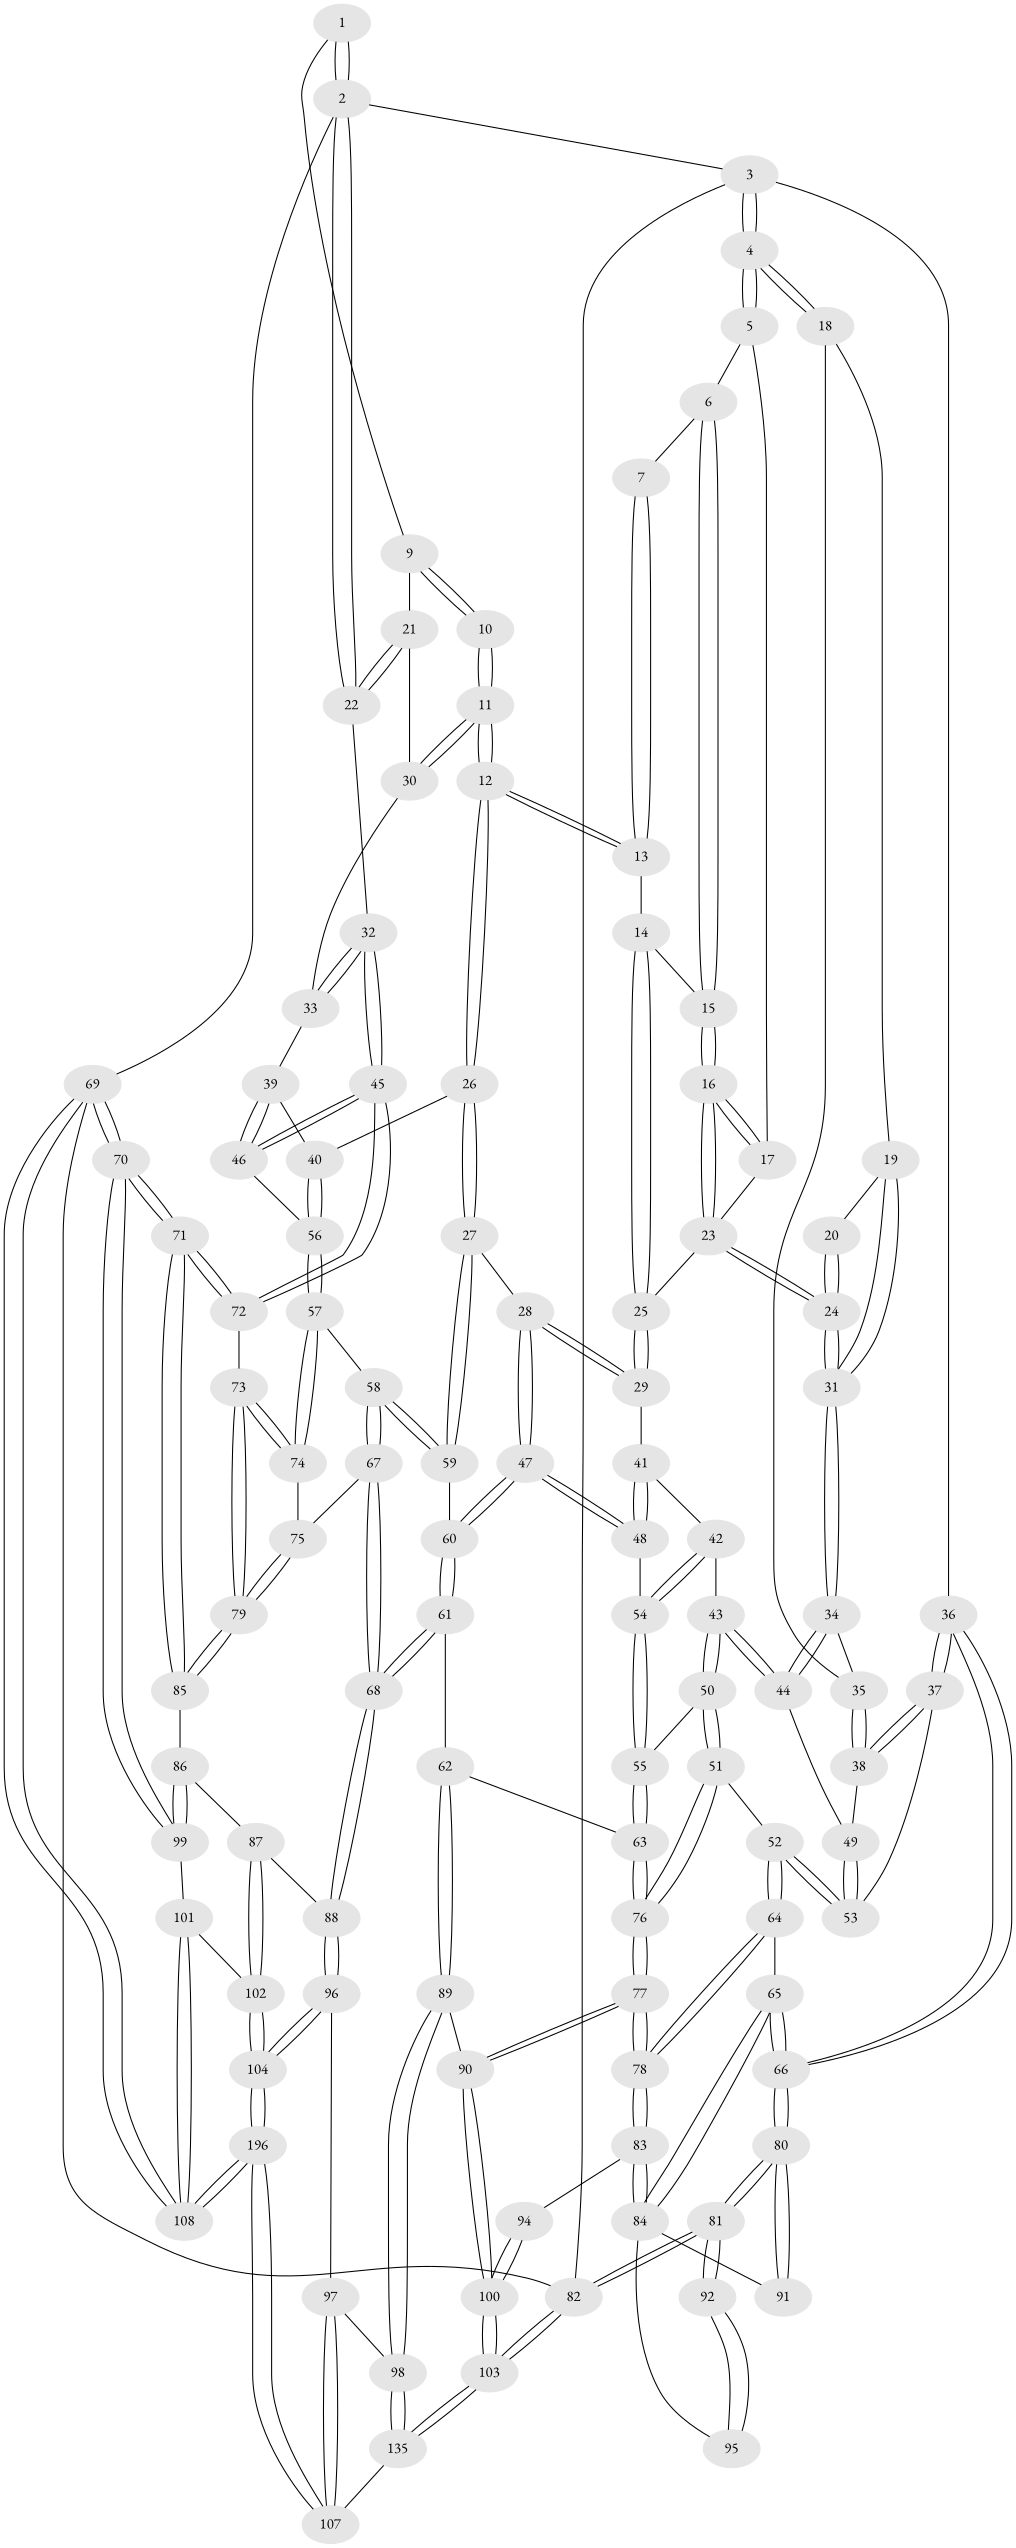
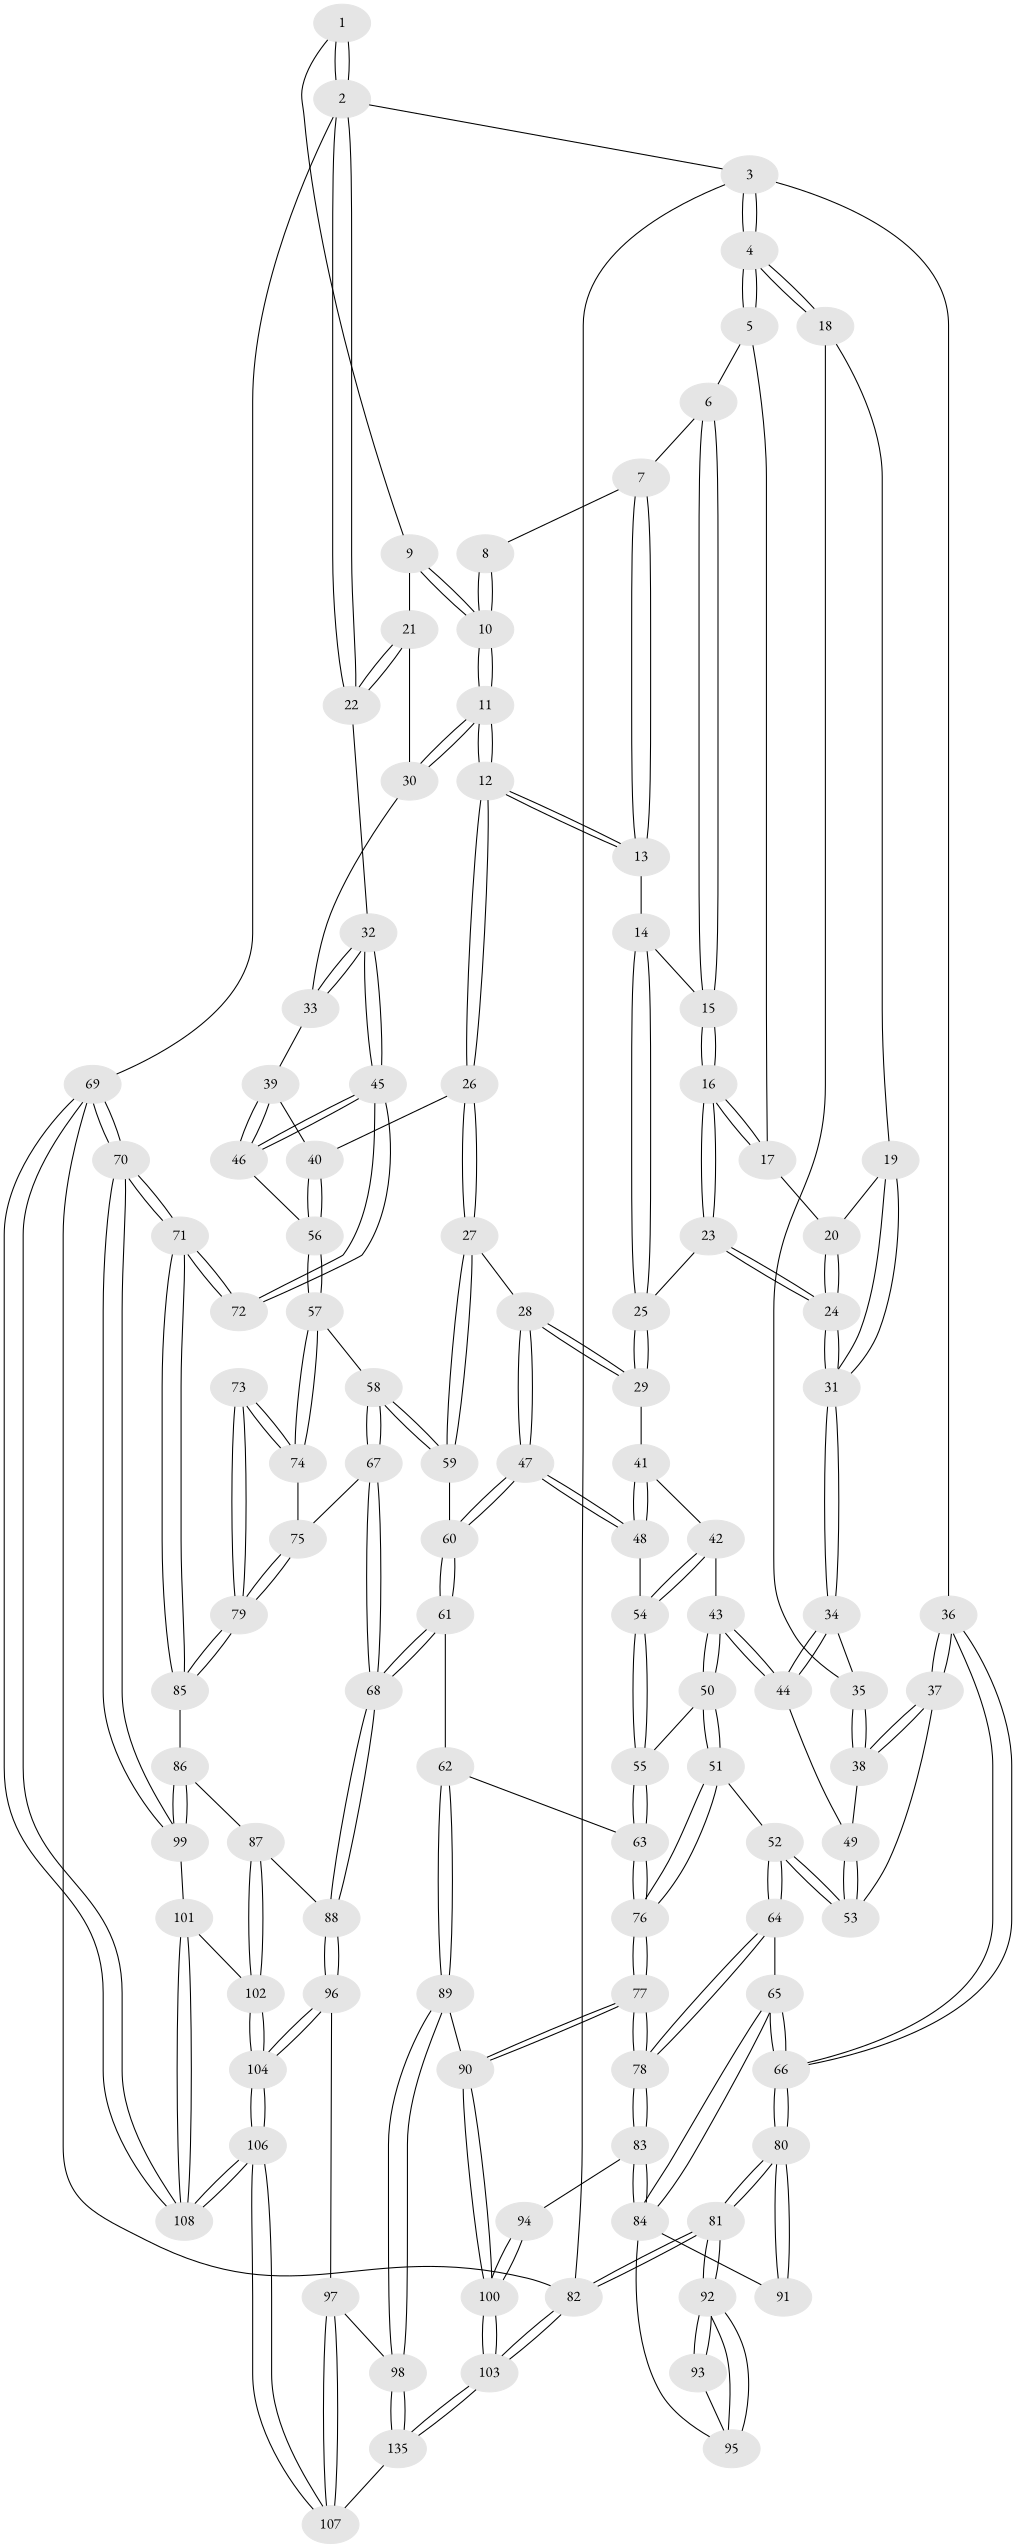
  graph {
    fontname="EB Garamond"
    node [color=gray90 fontname="EB Garamond" style=filled]
    edge [fontname="EB Garamond"]
    1
    2
    9
    3
    22
    69
    10
    21
    4
    36
    82
    32
    70
    108
    5
    18
    37
    66
    103
    6
    17
    19
    35
    7
    15
    20
+   8
    13
    16
    14
    11
    30
    12
    26
    33
    27
    40
    25
    29
    23
    24
    31
    38
    34
    45
    41
    28
    59
    56
    47
    60
    48
    42
    39
    44
    46
    72
    49
    53
    80
    57
    43
    54
    50
    55
    51
    73
    61
    52
    76
    63
    64
    77
    65
    78
    58
    74
    67
    75
    68
    62
    89
    88
    90
    98
    84
    83
    91
    95
    81
    79
    96
    71
    99
    85
    101
    86
    100
    94
    92
+   93
    n102 [label=135]
    87
    102
    104
    97
    107
-   106 [label=196]
+   106
    1 -- 2
    1 -- 2
    1 -- 9
    2 -- 3
    2 -- 22
    2 -- 22
    2 -- 69
    9 -- 10
    9 -- 10
    9 -- 21
    3 -- 4
    3 -- 4
    3 -- 36
    3 -- 82
    22 -- 32
    69 -- 82
    69 -- 70
    69 -- 70
    69 -- 108
    69 -- 108
    10 -- 11
    10 -- 11
    21 -- 22
    21 -- 22
    21 -- 30
    4 -- 5
    4 -- 5
    4 -- 18
    4 -- 18
    36 -- 37
    36 -- 37
    36 -- 66
    36 -- 66
    82 -- 103
    82 -- 103
    32 -- 33
    32 -- 33
    32 -- 45
    32 -- 45
    70 -- 71
    70 -- 71
    70 -- 99
    70 -- 99
    5 -- 6
    5 -- 17
    18 -- 19
    18 -- 35
    37 -- 38
    37 -- 38
    37 -- 53
    66 -- 80
    66 -- 80
    103 -- n102
    103 -- n102
    6 -- 7
    6 -- 15
    6 -- 15
-   17 -- 23
+   17 -- 20
    19 -- 20
    19 -- 31
    19 -- 31
    35 -- 38
    35 -- 38
+   7 -- 8
    7 -- 13
    7 -- 13
    15 -- 16
    15 -- 16
    20 -- 24
    20 -- 24
+   8 -- 10
+   8 -- 10
    13 -- 14
    16 -- 17
    16 -- 17
    16 -- 23
    16 -- 23
    14 -- 15
    14 -- 25
    14 -- 25
    11 -- 30
    11 -- 30
    11 -- 12
    11 -- 12
    30 -- 33
    12 -- 13
    12 -- 13
    12 -- 26
    12 -- 26
    26 -- 27
    26 -- 27
    26 -- 40
    33 -- 39
    27 -- 28
    27 -- 59
    27 -- 59
    40 -- 56
    40 -- 56
    25 -- 29
    25 -- 29
    29 -- 41
    23 -- 25
    23 -- 24
    23 -- 24
    24 -- 31
    24 -- 31
    31 -- 34
    31 -- 34
    38 -- 49
    34 -- 35
    34 -- 44
    34 -- 44
    45 -- 46
    45 -- 46
    45 -- 72
    45 -- 72
    41 -- 48
    41 -- 48
    41 -- 42
    28 -- 29
    28 -- 29
    28 -- 47
    28 -- 47
    59 -- 60
    56 -- 57
    56 -- 57
    47 -- 60
    47 -- 60
    47 -- 48
    47 -- 48
    60 -- 61
    60 -- 61
    48 -- 54
    42 -- 43
    42 -- 54
    42 -- 54
    39 -- 40
    39 -- 46
    39 -- 46
    44 -- 49
    46 -- 56
-   72 -- 73
    49 -- 53
    49 -- 53
    80 -- 91
    80 -- 91
    80 -- 81
    80 -- 81
    57 -- 58
    57 -- 74
    57 -- 74
    43 -- 44
    43 -- 44
    43 -- 50
    43 -- 50
    54 -- 55
    54 -- 55
    50 -- 55
    50 -- 51
    50 -- 51
    55 -- 63
    55 -- 63
    51 -- 52
    51 -- 76
    51 -- 76
    73 -- 74
    73 -- 74
    73 -- 79
    73 -- 79
    61 -- 68
    61 -- 68
    61 -- 62
    52 -- 53
    52 -- 53
    52 -- 64
    52 -- 64
    76 -- 77
    76 -- 77
    63 -- 76
    63 -- 76
    64 -- 65
    64 -- 78
    64 -- 78
    77 -- 78
    77 -- 78
    77 -- 90
    77 -- 90
    65 -- 66
    65 -- 66
    65 -- 84
    65 -- 84
    78 -- 83
    78 -- 83
    58 -- 59
    58 -- 59
    58 -- 67
    58 -- 67
    74 -- 75
    67 -- 75
    67 -- 68
    67 -- 68
    75 -- 79
    75 -- 79
    68 -- 88
    68 -- 88
    62 -- 63
    62 -- 89
    62 -- 89
    89 -- 90
    89 -- 98
    89 -- 98
    88 -- 96
    88 -- 96
    90 -- 100
    90 -- 100
    98 -- n102
    98 -- n102
    84 -- 91
    84 -- 95
    83 -- 84
    83 -- 84
    83 -- 94
    81 -- 82
    81 -- 82
    81 -- 92
    81 -- 92
    79 -- 85
    79 -- 85
    96 -- 104
    96 -- 104
    96 -- 97
    71 -- 72
    71 -- 72
    71 -- 85
    71 -- 85
    99 -- 101
    85 -- 86
    101 -- 108
    101 -- 108
    101 -- 102
    86 -- 99
    86 -- 99
    86 -- 87
    100 -- 103
    100 -- 103
    94 -- 100
    94 -- 100
    92 -- 95
    92 -- 95
+   92 -- 93
+   92 -- 93
+   93 -- 95
    n102 -- 107
    87 -- 88
    87 -- 102
    87 -- 102
    102 -- 104
    102 -- 104
    104 -- 106
    104 -- 106
    97 -- 98
    97 -- 107
    97 -- 107
    106 -- 108
    106 -- 108
    106 -- 107
    106 -- 107
  }
